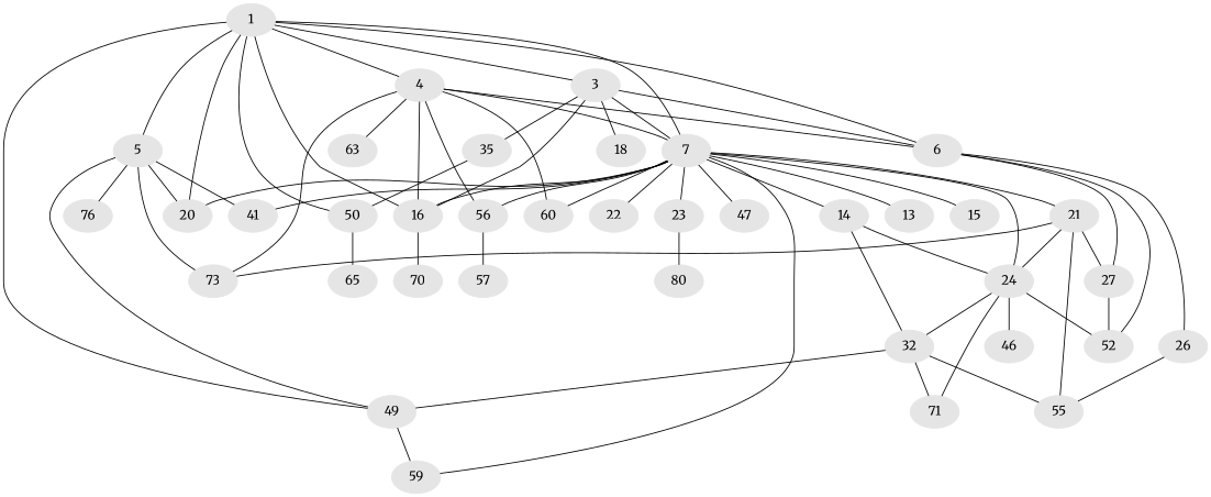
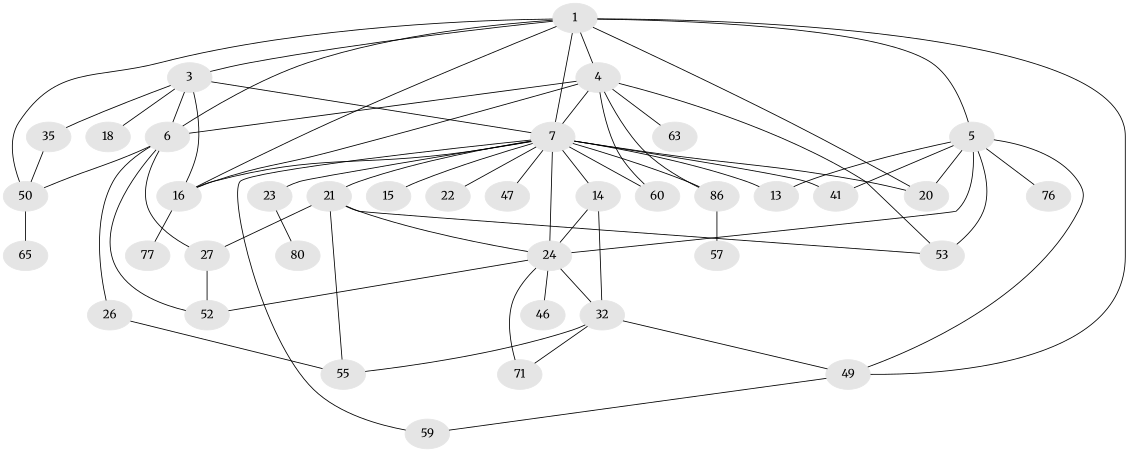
  graph {
    fontname=Merriweather
    node [color=gray90 fontname=Merriweather style=filled]
    edge [fontname=Merriweather]
    1 [super="+2"]
    3 [super="+10"]
    4 [super="+33+78"]
    5 [super="+28+8+17+11"]
    6 [super="+51+36+25"]
    7 [super="+19+9+58+12"]
    16 [super="+39+62"]
    20 [super="+74"]
    49 [super="+69"]
    50 [super="+61+72"]
    18
    35
-   53 [super="+81" label=73]
-   56
+   53 [super="+81"]
+   56 [label=86]
    60
    63
    13
    24 [super="+45"]
    41
    76
    26 [super="+68"]
    27 [super="+31"]
    52
    14
    15
    21 [super="+64+79+29+38"]
    22
    23
    47
    59
-   77 [label=70]
+   77
    65
    57
    32 [super="+67"]
    46
    71
    55
    80
    1 -- 3
    1 -- 4
    1 -- 5
    1 -- 6
    1 -- 7
    1 -- 16
    1 -- 20 [weight=2]
    1 -- 49
    1 -- 50
    3 -- 6
    3 -- 7
    3 -- 16
    3 -- 18
    3 -- 35
    4 -- 6
    4 -- 7
    4 -- 16
    4 -- 53
    4 -- 56
    4 -- 60
    4 -- 63
    5 -- 20
    5 -- 49
    5 -- 53 [weight=2]
+   5 -- 13
+   5 -- 24
    5 -- 41
    5 -- 76
+   6 -- 50
    6 -- 26
    6 -- 27
    6 -- 52
    7 -- 16
    7 -- 20 [weight=2]
    7 -- 56
    7 -- 60
    7 -- 13
    7 -- 24
    7 -- 41
    7 -- 14
    7 -- 15
    7 -- 21
    7 -- 22
    7 -- 23
    7 -- 47
    7 -- 59
    16 -- 77
    49 -- 59
    50 -- 65
    35 -- 50
    56 -- 57
    24 -- 52
    24 -- 32
    24 -- 46
    24 -- 71
    26 -- 55
    27 -- 52
    14 -- 24
    14 -- 32
    21 -- 53
    21 -- 24
    21 -- 27 [weight=2]
    21 -- 55
    23 -- 80
    32 -- 49
    32 -- 71
    32 -- 55
  }
